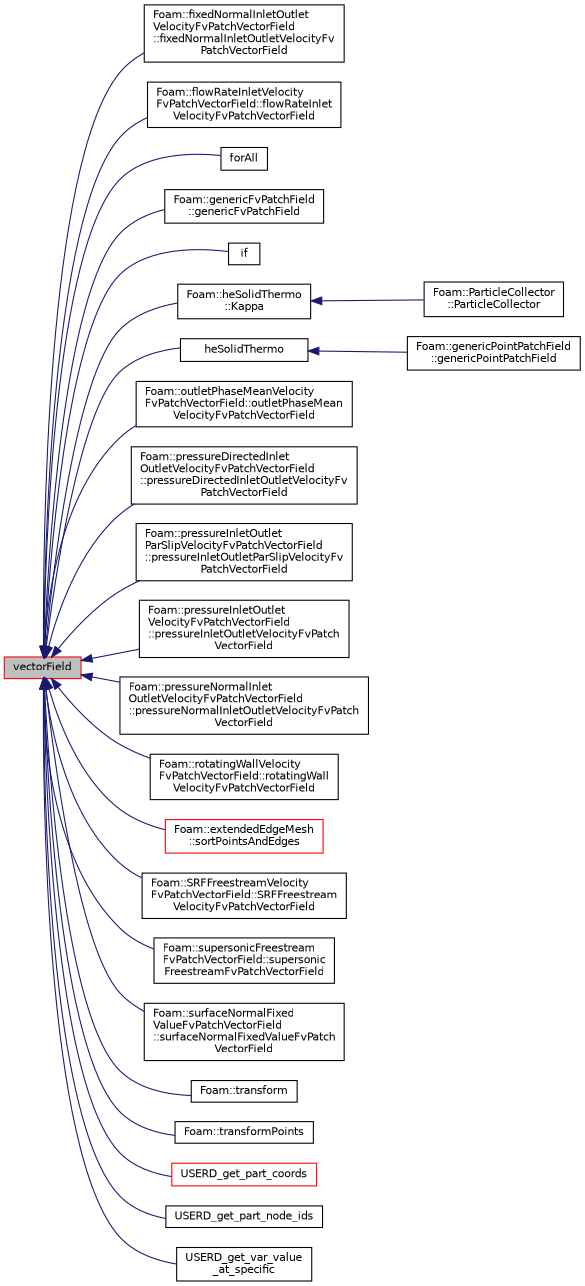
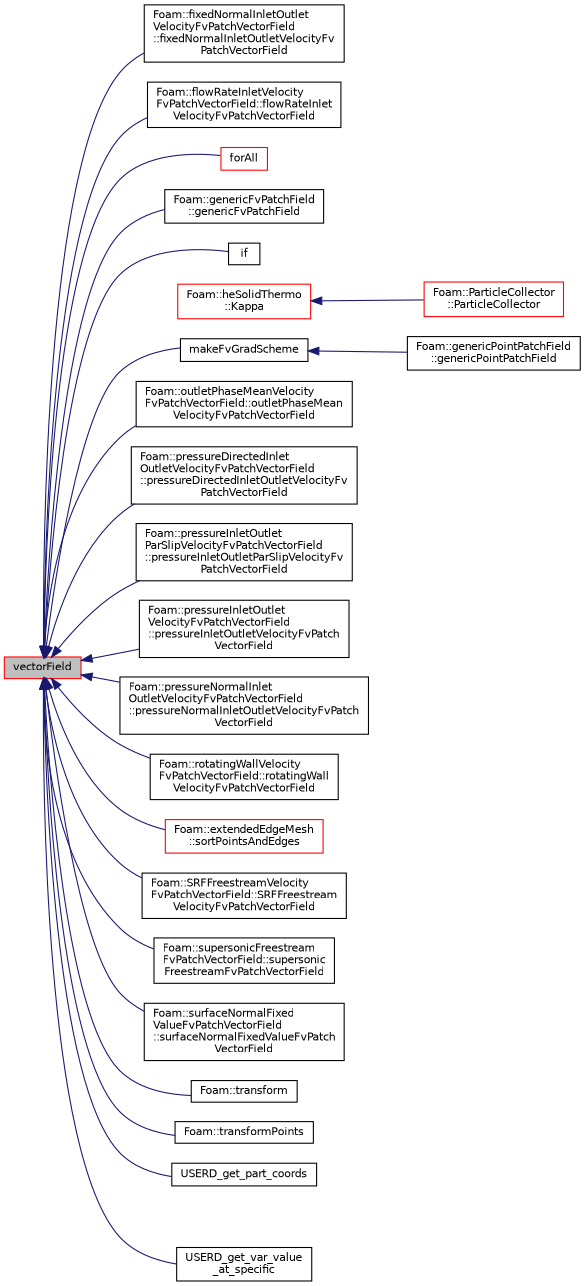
  digraph {
    rankdir=LR
    node [color=black fontname=Helvetica fontsize=10 shape=record]
    edge [color=midnightblue dir=back fontname=Helvetica fontsize=10 labelfontname=Helvetica labelfontsize=10 style=solid]
    n1 [color=red fillcolor=grey75 fontcolor=black height=0.2 label=vectorField style=filled width=0.4]
    n2 [height=0.2 label="Foam::fixedNormalInletOutlet\lVelocityFvPatchVectorField\l::fixedNormalInletOutletVelocityFv\lPatchVectorField" width=0.4]
    n3 [height=0.2 label="Foam::flowRateInletVelocity\lFvPatchVectorField::flowRateInlet\lVelocityFvPatchVectorField" width=0.4]
-   n4 [height=0.2 label=forAll width=0.4]
+   n4 [color=red height=0.2 label=forAll width=0.4]
    n5 [height=0.2 label="Foam::genericFvPatchField\l::genericFvPatchField" width=0.4]
    n6 [height=0.2 label=if width=0.4]
-   n7 [height=0.2 label="Foam::heSolidThermo\l::Kappa" width=0.4]
-   n8 [height=0.2 label=heSolidThermo width=0.4]
+   n7 [color=red height=0.2 label="Foam::heSolidThermo\l::Kappa" width=0.4]
+   n8 [height=0.2 label=makeFvGradScheme width=0.4]
    n9 [height=0.2 label="Foam::outletPhaseMeanVelocity\lFvPatchVectorField::outletPhaseMean\lVelocityFvPatchVectorField" width=0.4]
    n10 [height=0.2 label="Foam::pressureDirectedInlet\lOutletVelocityFvPatchVectorField\l::pressureDirectedInletOutletVelocityFv\lPatchVectorField" width=0.4]
    n11 [height=0.2 label="Foam::pressureInletOutlet\lParSlipVelocityFvPatchVectorField\l::pressureInletOutletParSlipVelocityFv\lPatchVectorField" width=0.4]
    n12 [height=0.2 label="Foam::pressureInletOutlet\lVelocityFvPatchVectorField\l::pressureInletOutletVelocityFvPatch\lVectorField" width=0.4]
    n13 [height=0.2 label="Foam::pressureNormalInlet\lOutletVelocityFvPatchVectorField\l::pressureNormalInletOutletVelocityFvPatch\lVectorField" width=0.4]
    n14 [height=0.2 label="Foam::rotatingWallVelocity\lFvPatchVectorField::rotatingWall\lVelocityFvPatchVectorField" width=0.4]
    n15 [color=red height=0.2 label="Foam::extendedEdgeMesh\l::sortPointsAndEdges" width=0.4]
    n16 [height=0.2 label="Foam::SRFFreestreamVelocity\lFvPatchVectorField::SRFFreestream\lVelocityFvPatchVectorField" width=0.4]
    n17 [height=0.2 label="Foam::supersonicFreestream\lFvPatchVectorField::supersonic\lFreestreamFvPatchVectorField" width=0.4]
    n18 [height=0.2 label="Foam::surfaceNormalFixed\lValueFvPatchVectorField\l::surfaceNormalFixedValueFvPatch\lVectorField" width=0.4]
    n19 [height=0.2 label="Foam::transform" width=0.4]
    n20 [height=0.2 label="Foam::transformPoints" width=0.4]
-   n21 [color=red height=0.2 label=USERD_get_part_coords width=0.4]
-   n22 [height=0.2 label=USERD_get_part_node_ids width=0.4]
+   n21 [height=0.2 label=USERD_get_part_coords width=0.4]
    n23 [height=0.2 label="USERD_get_var_value\l_at_specific" width=0.4]
    n24 [height=0.2 label="Foam::genericPointPatchField\l::genericPointPatchField" width=0.4]
-   n25 [height=0.2 label="Foam::ParticleCollector\l::ParticleCollector" width=0.4]
+   n25 [color=red height=0.2 label="Foam::ParticleCollector\l::ParticleCollector" width=0.4]
    n1 -> n2
    n1 -> n3
    n1 -> n4
    n1 -> n5
    n1 -> n6
-   n1 -> n7
    n1 -> n8
    n1 -> n9
    n1 -> n10
    n1 -> n11
    n1 -> n12
    n1 -> n13
    n1 -> n14
    n1 -> n15
    n1 -> n16
    n1 -> n17
    n1 -> n18
    n1 -> n19
    n1 -> n20
    n1 -> n21
-   n1 -> n22
    n1 -> n23
    n7 -> n25
    n8 -> n24
  }
